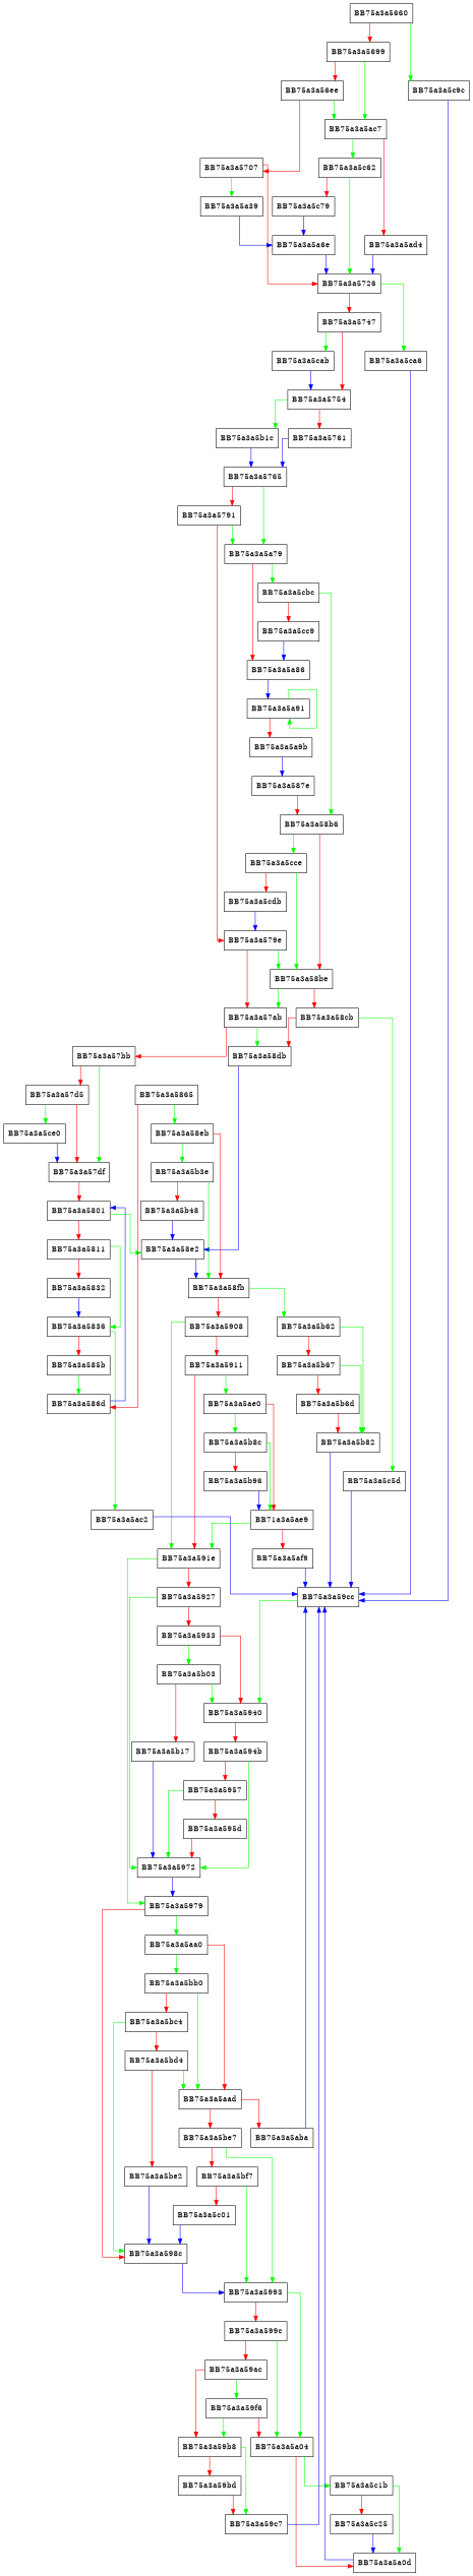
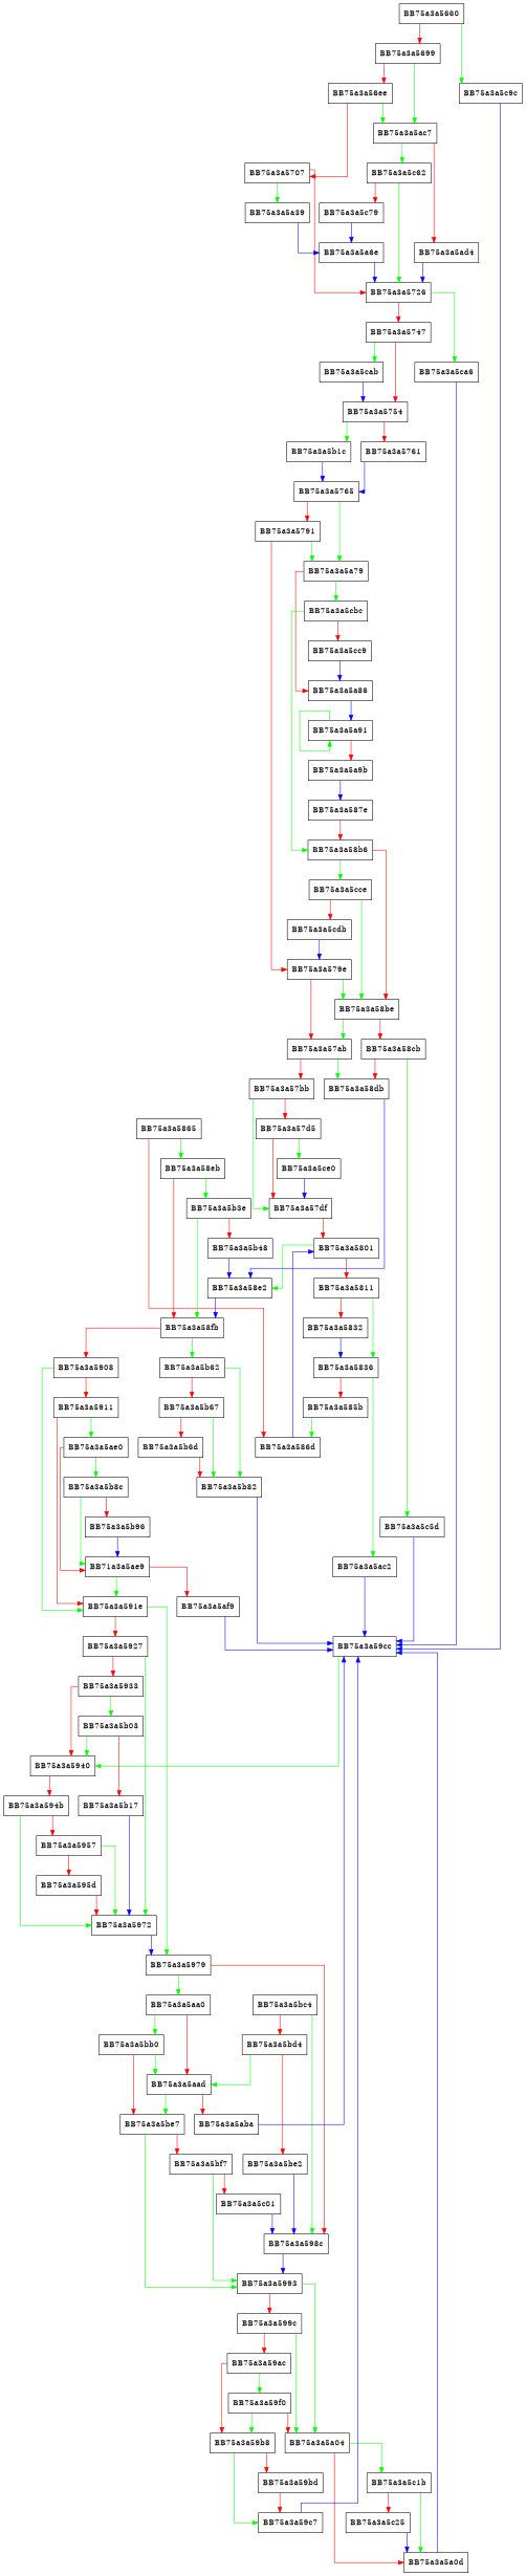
  digraph {
    splines=ortho
    node [shape=box]
    edge [color=red]
    BB75a3a5660
    BB75a3a5c9c
    BB75a3a5699
    BB75a3a59cc
    BB75a3a5ac7
    BB75a3a56ee
    BB75a3a5940
    BB75a3a5c62
    BB75a3a5ad4
    BB75a3a5707
    BB75a3a5726
    BB75a3a5c79
    BB75a3a5a39
    BB75a3a5a6e
    BB75a3a5ca6
    BB75a3a5747
    BB75a3a5cab
    BB75a3a5754
    BB75a3a5b1c
    BB75a3a5761
    BB75a3a5765
    BB75a3a5a79
    BB75a3a5791
    BB75a3a5cbc
    BB75a3a5a86
    BB75a3a579e
    BB75a3a58b6
    BB75a3a5cc9
    BB75a3a5a91
    BB75a3a58be
    BB75a3a57ab
    BB75a3a58cb
    BB75a3a58db
    BB75a3a57bb
    BB75a3a5c5d
    BB75a3a58e2
    BB75a3a57df
    BB75a3a57d5
    BB75a3a58fb
    BB75a3a5801
    BB75a3a5ce0
    BB75a3a5811
    BB75a3a5836
    BB75a3a5832
    BB75a3a5b62
    BB75a3a5908
    BB75a3a5ac2
    BB75a3a585b
    BB75a3a586d
    BB75a3a5865
    BB75a3a58eb
    BB75a3a5b3e
    BB75a3a5b48
    BB75a3a587e
    BB75a3a5cce
    BB75a3a5cdb
    BB75a3a5b82
    BB75a3a5b67
    BB75a3a591e
    BB75a3a5911
    BB75a3a5b6d
    BB75a3a5979
    BB75a3a5927
    BB75a3a5ae0
    BB75a3a5aa0
    BB75a3a598c
    BB75a3a5972
    BB75a3a5933
    BB75a3a5b8c
    n70 [label=BB71a3a5ae9]
    BB75a3a5b96
    BB75a3a5af9
    BB75a3a5bb0
    BB75a3a5aad
    BB75a3a5993
    BB75a3a5b03
    BB75a3a5b17
    BB75a3a594b
    BB75a3a5957
    BB75a3a595d
    BB75a3a5bc4
    BB75a3a5be7
    BB75a3a5aba
    BB75a3a5a04
    BB75a3a599c
    BB75a3a5c1b
    BB75a3a5a0d
    BB75a3a59ac
    BB75a3a5c25
-   BB75a3a59f0 [label=BB75a3a59f6]
+   BB75a3a59f0
    BB75a3a59b8
    BB75a3a59c7
    BB75a3a59bd
    BB75a3a5a9b
    BB75a3a5bd4
    BB75a3a5bf7
    BB75a3a5c01
    BB75a3a5be2
    BB75a3a5660 -> BB75a3a5c9c [color=green]
    BB75a3a5660 -> BB75a3a5699
    BB75a3a5c9c -> BB75a3a59cc [color=blue]
    BB75a3a5699 -> BB75a3a5ac7 [color=green]
    BB75a3a5699 -> BB75a3a56ee
    BB75a3a59cc -> BB75a3a5940 [color=green]
    BB75a3a5ac7 -> BB75a3a5c62 [color=green]
    BB75a3a5ac7 -> BB75a3a5ad4
    BB75a3a56ee -> BB75a3a5ac7 [color=green]
    BB75a3a56ee -> BB75a3a5707
    BB75a3a5940 -> BB75a3a594b
    BB75a3a5c62 -> BB75a3a5726 [color=green]
    BB75a3a5c62 -> BB75a3a5c79
    BB75a3a5ad4 -> BB75a3a5726 [color=blue]
    BB75a3a5707 -> BB75a3a5726
    BB75a3a5707 -> BB75a3a5a39 [color=green]
    BB75a3a5726 -> BB75a3a5ca6 [color=green]
    BB75a3a5726 -> BB75a3a5747
    BB75a3a5c79 -> BB75a3a5a6e [color=blue]
    BB75a3a5a39 -> BB75a3a5a6e [color=blue]
    BB75a3a5a6e -> BB75a3a5726 [color=blue]
    BB75a3a5ca6 -> BB75a3a59cc [color=blue]
    BB75a3a5747 -> BB75a3a5cab [color=green]
    BB75a3a5747 -> BB75a3a5754
    BB75a3a5cab -> BB75a3a5754 [color=blue]
    BB75a3a5754 -> BB75a3a5b1c [color=green]
    BB75a3a5754 -> BB75a3a5761
    BB75a3a5b1c -> BB75a3a5765 [color=blue]
    BB75a3a5761 -> BB75a3a5765 [color=blue]
    BB75a3a5765 -> BB75a3a5a79 [color=green]
    BB75a3a5765 -> BB75a3a5791
    BB75a3a5a79 -> BB75a3a5cbc [color=green]
    BB75a3a5a79 -> BB75a3a5a86
    BB75a3a5791 -> BB75a3a5a79 [color=green]
    BB75a3a5791 -> BB75a3a579e
    BB75a3a5cbc -> BB75a3a58b6 [color=green]
    BB75a3a5cbc -> BB75a3a5cc9
    BB75a3a5a86 -> BB75a3a5a91 [color=blue]
    BB75a3a579e -> BB75a3a58be [color=green]
    BB75a3a579e -> BB75a3a57ab
    BB75a3a58b6 -> BB75a3a58be
    BB75a3a58b6 -> BB75a3a5cce [color=green]
    BB75a3a5cc9 -> BB75a3a5a86 [color=blue]
    BB75a3a5a91 -> BB75a3a5a91 [color=green]
    BB75a3a5a91 -> BB75a3a5a9b
    BB75a3a58be -> BB75a3a57ab [color=green]
    BB75a3a58be -> BB75a3a58cb
    BB75a3a57ab -> BB75a3a58db [color=green]
    BB75a3a57ab -> BB75a3a57bb
    BB75a3a58cb -> BB75a3a58db
    BB75a3a58cb -> BB75a3a5c5d [color=green]
    BB75a3a58db -> BB75a3a58e2 [color=blue]
    BB75a3a57bb -> BB75a3a57df [color=green]
    BB75a3a57bb -> BB75a3a57d5
    BB75a3a5c5d -> BB75a3a59cc [color=blue]
    BB75a3a58e2 -> BB75a3a58fb [color=blue]
    BB75a3a57df -> BB75a3a5801
    BB75a3a57d5 -> BB75a3a57df
    BB75a3a57d5 -> BB75a3a5ce0 [color=green]
    BB75a3a58fb -> BB75a3a5b62 [color=green]
    BB75a3a58fb -> BB75a3a5908
    BB75a3a5801 -> BB75a3a58e2 [color=green]
    BB75a3a5801 -> BB75a3a5811
    BB75a3a5ce0 -> BB75a3a57df [color=blue]
    BB75a3a5811 -> BB75a3a5836 [color=green]
    BB75a3a5811 -> BB75a3a5832
    BB75a3a5836 -> BB75a3a5ac2 [color=green]
    BB75a3a5836 -> BB75a3a585b
    BB75a3a5832 -> BB75a3a5836 [color=blue]
    BB75a3a5b62 -> BB75a3a5b82 [color=green]
    BB75a3a5b62 -> BB75a3a5b67
    BB75a3a5908 -> BB75a3a591e [color=green]
    BB75a3a5908 -> BB75a3a5911
    BB75a3a5ac2 -> BB75a3a59cc [color=blue]
    BB75a3a585b -> BB75a3a586d [color=green]
    BB75a3a586d -> BB75a3a5801 [color=blue]
    BB75a3a5865 -> BB75a3a586d
    BB75a3a5865 -> BB75a3a58eb [color=green]
    BB75a3a58eb -> BB75a3a58fb
    BB75a3a58eb -> BB75a3a5b3e [color=green]
    BB75a3a5b3e -> BB75a3a58fb [color=green]
    BB75a3a5b3e -> BB75a3a5b48
    BB75a3a5b48 -> BB75a3a58e2 [color=blue]
    BB75a3a587e -> BB75a3a58b6
    BB75a3a5cce -> BB75a3a58be [color=green]
    BB75a3a5cce -> BB75a3a5cdb
    BB75a3a5cdb -> BB75a3a579e [color=blue]
    BB75a3a5b82 -> BB75a3a59cc [color=blue]
    BB75a3a5b67 -> BB75a3a5b82 [color=green]
    BB75a3a5b67 -> BB75a3a5b6d
    BB75a3a591e -> BB75a3a5979 [color=green]
    BB75a3a591e -> BB75a3a5927
    BB75a3a5911 -> BB75a3a591e
    BB75a3a5911 -> BB75a3a5ae0 [color=green]
    BB75a3a5b6d -> BB75a3a5b82
    BB75a3a5979 -> BB75a3a5aa0 [color=green]
    BB75a3a5979 -> BB75a3a598c
    BB75a3a5927 -> BB75a3a5972 [color=green]
    BB75a3a5927 -> BB75a3a5933
    BB75a3a5ae0 -> BB75a3a5b8c [color=green]
    BB75a3a5ae0 -> n70
    BB75a3a5aa0 -> BB75a3a5bb0 [color=green]
    BB75a3a5aa0 -> BB75a3a5aad
    BB75a3a598c -> BB75a3a5993 [color=blue]
    BB75a3a5972 -> BB75a3a5979 [color=blue]
    BB75a3a5933 -> BB75a3a5940
    BB75a3a5933 -> BB75a3a5b03 [color=green]
    BB75a3a5b8c -> n70 [color=green]
    BB75a3a5b8c -> BB75a3a5b96
    n70 -> BB75a3a591e [color=green]
    n70 -> BB75a3a5af9
    BB75a3a5b96 -> n70 [color=blue]
    BB75a3a5af9 -> BB75a3a59cc [color=blue]
    BB75a3a5bb0 -> BB75a3a5aad [color=green]
-   BB75a3a5bb0 -> BB75a3a5bc4
-   BB75a3a5aad -> BB75a3a5be7
+   BB75a3a5bb0 -> BB75a3a5be7
+   BB75a3a5aad -> BB75a3a5be7 [color=green]
    BB75a3a5aad -> BB75a3a5aba
    BB75a3a5993 -> BB75a3a5a04 [color=green]
    BB75a3a5993 -> BB75a3a599c
    BB75a3a5b03 -> BB75a3a5940 [color=green]
    BB75a3a5b03 -> BB75a3a5b17
    BB75a3a5b17 -> BB75a3a5972 [color=blue]
    BB75a3a594b -> BB75a3a5972 [color=green]
    BB75a3a594b -> BB75a3a5957
    BB75a3a5957 -> BB75a3a5972 [color=green]
    BB75a3a5957 -> BB75a3a595d
    BB75a3a595d -> BB75a3a5972
    BB75a3a5bc4 -> BB75a3a598c [color=green]
    BB75a3a5bc4 -> BB75a3a5bd4
    BB75a3a5be7 -> BB75a3a5993 [color=green]
    BB75a3a5be7 -> BB75a3a5bf7
    BB75a3a5aba -> BB75a3a59cc [color=blue]
    BB75a3a5a04 -> BB75a3a5c1b [color=green]
    BB75a3a5a04 -> BB75a3a5a0d
    BB75a3a599c -> BB75a3a5a04 [color=green]
    BB75a3a599c -> BB75a3a59ac
    BB75a3a5c1b -> BB75a3a5a0d [color=green]
    BB75a3a5c1b -> BB75a3a5c25
    BB75a3a5a0d -> BB75a3a59cc [color=blue]
    BB75a3a59ac -> BB75a3a59f0 [color=green]
    BB75a3a59ac -> BB75a3a59b8
    BB75a3a5c25 -> BB75a3a5a0d [color=blue]
    BB75a3a59f0 -> BB75a3a5a04
    BB75a3a59f0 -> BB75a3a59b8 [color=green]
    BB75a3a59b8 -> BB75a3a59c7 [color=green]
    BB75a3a59b8 -> BB75a3a59bd
    BB75a3a59c7 -> BB75a3a59cc [color=blue]
    BB75a3a59bd -> BB75a3a59c7
    BB75a3a5a9b -> BB75a3a587e [color=blue]
    BB75a3a5bd4 -> BB75a3a5aad [color=green]
    BB75a3a5bd4 -> BB75a3a5be2
    BB75a3a5bf7 -> BB75a3a5993 [color=green]
    BB75a3a5bf7 -> BB75a3a5c01
    BB75a3a5c01 -> BB75a3a598c [color=blue]
    BB75a3a5be2 -> BB75a3a598c [color=blue]
  }
